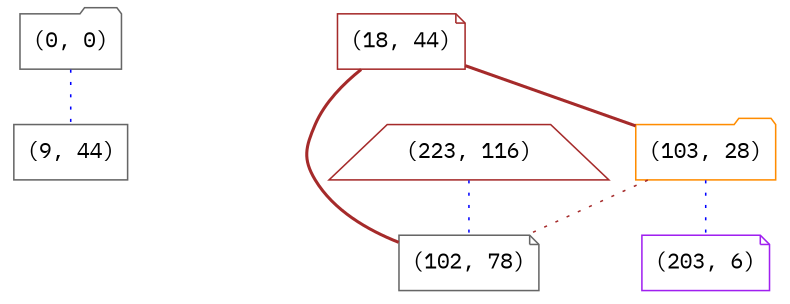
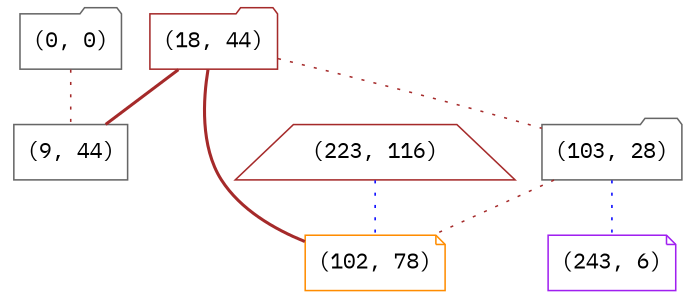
  graph {
    fontname="IBM Plex Mono"
    node [color=gray40 fontname="IBM Plex Mono" shape=folder]
    edge [color=brown fontname="IBM Plex Mono" style=dotted weight=1]
    "(9, 44)" [shape=box]
    "(0, 0)"
-   "(18, 44)" [color=brown shape=note]
-   "(103, 28)" [color=darkorange]
-   "(102, 78)" [shape=note]
-   "(203, 6)" [color=purple shape=note]
+   "(18, 44)" [color=brown]
+   "(103, 28)"
+   "(102, 78)" [color=darkorange shape=note]
+   "(203, 6)" [color=purple shape=note label="(243, 6)"]
    "(223, 116)" [color=brown shape=trapezium]
-   "(0, 0)" -- "(9, 44)" [color=blue weight=4]
-   "(18, 44)" -- "(103, 28)" [style=bold]
+   "(0, 0)" -- "(9, 44)" [weight=4]
+   "(18, 44)" -- "(9, 44)" [style=bold]
+   "(18, 44)" -- "(103, 28)"
    "(18, 44)" -- "(102, 78)" [style=bold]
    "(103, 28)" -- "(102, 78)"
    "(103, 28)" -- "(203, 6)" [color=blue]
    "(223, 116)" -- "(102, 78)" [color=blue]
  }
